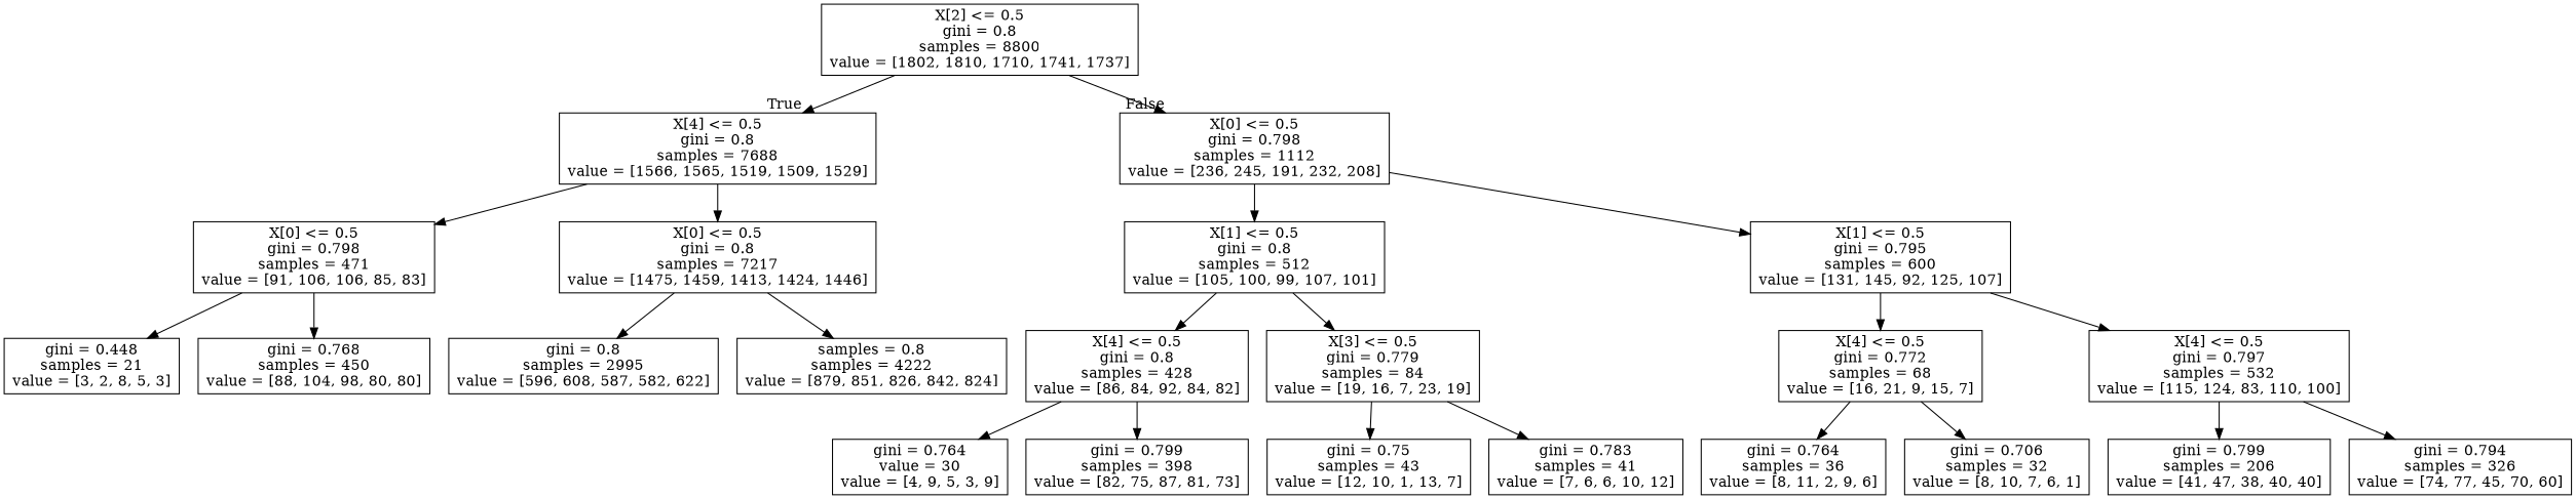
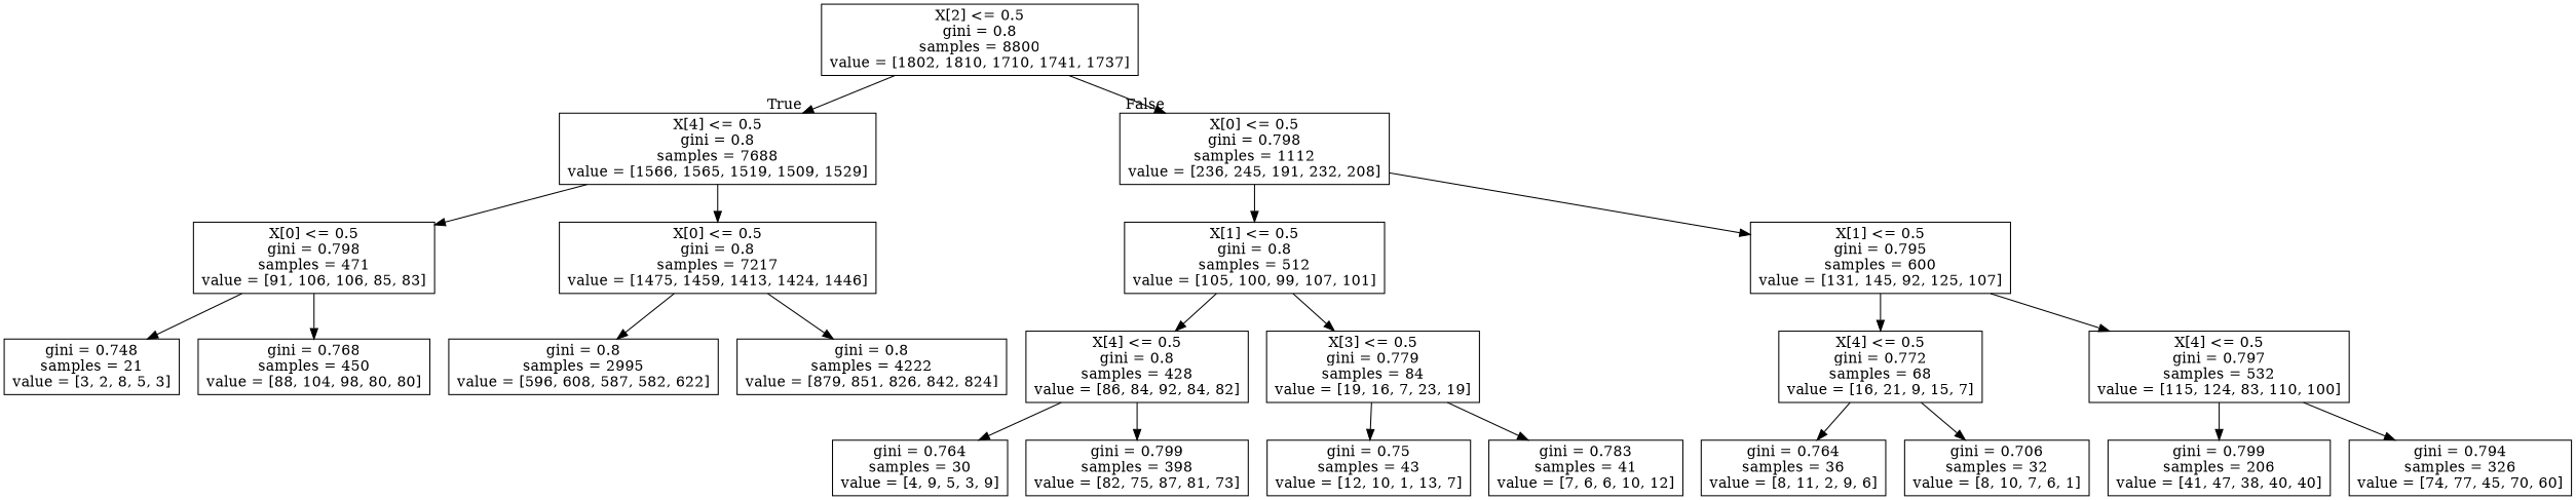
  digraph {
    node [shape=box]
    n1 [label="X[2] <= 0.5\ngini = 0.8\nsamples = 8800\nvalue = [1802, 1810, 1710, 1741, 1737]"]
    n2 [label="X[4] <= 0.5\ngini = 0.8\nsamples = 7688\nvalue = [1566, 1565, 1519, 1509, 1529]"]
    n3 [label="X[0] <= 0.5\ngini = 0.798\nsamples = 1112\nvalue = [236, 245, 191, 232, 208]"]
    n4 [label="X[0] <= 0.5\ngini = 0.798\nsamples = 471\nvalue = [91, 106, 106, 85, 83]"]
    n5 [label="X[0] <= 0.5\ngini = 0.8\nsamples = 7217\nvalue = [1475, 1459, 1413, 1424, 1446]"]
    n6 [label="X[1] <= 0.5\ngini = 0.8\nsamples = 512\nvalue = [105, 100, 99, 107, 101]"]
    n7 [label="X[1] <= 0.5\ngini = 0.795\nsamples = 600\nvalue = [131, 145, 92, 125, 107]"]
-   n8 [label="gini = 0.448\nsamples = 21\nvalue = [3, 2, 8, 5, 3]"]
+   n8 [label="gini = 0.748\nsamples = 21\nvalue = [3, 2, 8, 5, 3]"]
    n9 [label="gini = 0.768\nsamples = 450\nvalue = [88, 104, 98, 80, 80]"]
    n10 [label="gini = 0.8\nsamples = 2995\nvalue = [596, 608, 587, 582, 622]"]
-   n11 [label="samples = 0.8\nsamples = 4222\nvalue = [879, 851, 826, 842, 824]"]
+   n11 [label="gini = 0.8\nsamples = 4222\nvalue = [879, 851, 826, 842, 824]"]
    n12 [label="X[4] <= 0.5\ngini = 0.8\nsamples = 428\nvalue = [86, 84, 92, 84, 82]"]
    n13 [label="X[3] <= 0.5\ngini = 0.779\nsamples = 84\nvalue = [19, 16, 7, 23, 19]"]
    n14 [label="X[4] <= 0.5\ngini = 0.772\nsamples = 68\nvalue = [16, 21, 9, 15, 7]"]
    n15 [label="X[4] <= 0.5\ngini = 0.797\nsamples = 532\nvalue = [115, 124, 83, 110, 100]"]
-   n16 [label="gini = 0.764\nvalue = 30\nvalue = [4, 9, 5, 3, 9]"]
+   n16 [label="gini = 0.764\nsamples = 30\nvalue = [4, 9, 5, 3, 9]"]
    n17 [label="gini = 0.799\nsamples = 398\nvalue = [82, 75, 87, 81, 73]"]
    n18 [label="gini = 0.75\nsamples = 43\nvalue = [12, 10, 1, 13, 7]"]
    n19 [label="gini = 0.783\nsamples = 41\nvalue = [7, 6, 6, 10, 12]"]
    n20 [label="gini = 0.764\nsamples = 36\nvalue = [8, 11, 2, 9, 6]"]
    n21 [label="gini = 0.706\nsamples = 32\nvalue = [8, 10, 7, 6, 1]"]
    n22 [label="gini = 0.799\nsamples = 206\nvalue = [41, 47, 38, 40, 40]"]
    n23 [label="gini = 0.794\nsamples = 326\nvalue = [74, 77, 45, 70, 60]"]
    n1 -> n2 [headlabel=True labelangle=45 labeldistance=2.5]
    n1 -> n3 [headlabel=False labelangle=-45 labeldistance=2.5]
    n2 -> n4
    n2 -> n5
    n3 -> n6
    n3 -> n7
    n4 -> n8
    n4 -> n9
    n5 -> n10
    n5 -> n11
    n6 -> n12
    n6 -> n13
    n7 -> n14
    n7 -> n15
    n12 -> n16
    n12 -> n17
    n13 -> n18
    n13 -> n19
    n14 -> n20
    n14 -> n21
    n15 -> n22
    n15 -> n23
  }
